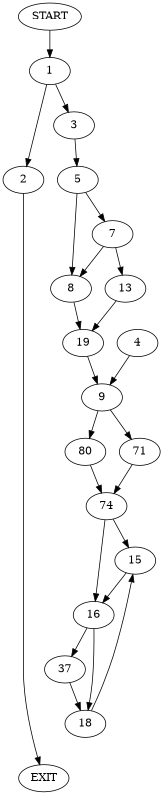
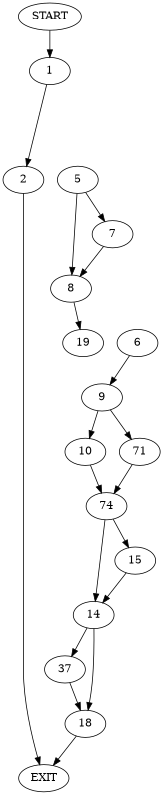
  digraph {
    n1 [label=START]
    1
    2
-   3
    n5 [label=EXIT]
    5
    7
    8
-   6 [label=4]
+   6
    9
-   13
    n12 [label=19]
-   10 [label=80]
+   10
    n14 [label=71]
    n15 [label=74]
    15
-   16
+   16 [label=14]
    n18 [label=37]
    18
    n1 -> 1
    1 -> 2
-   1 -> 3
    2 -> n5
-   3 -> 5
    5 -> 7
    5 -> 8
    7 -> 8
-   7 -> 13
    8 -> n12
    6 -> 9
    9 -> 10
    9 -> n14
-   13 -> n12
-   n12 -> 9
    10 -> n15
    n14 -> n15
    n15 -> 15
    n15 -> 16
    15 -> 16
    16 -> n18
    16 -> 18
    n18 -> 18
-   18 -> 15
+   18 -> n5
  }
